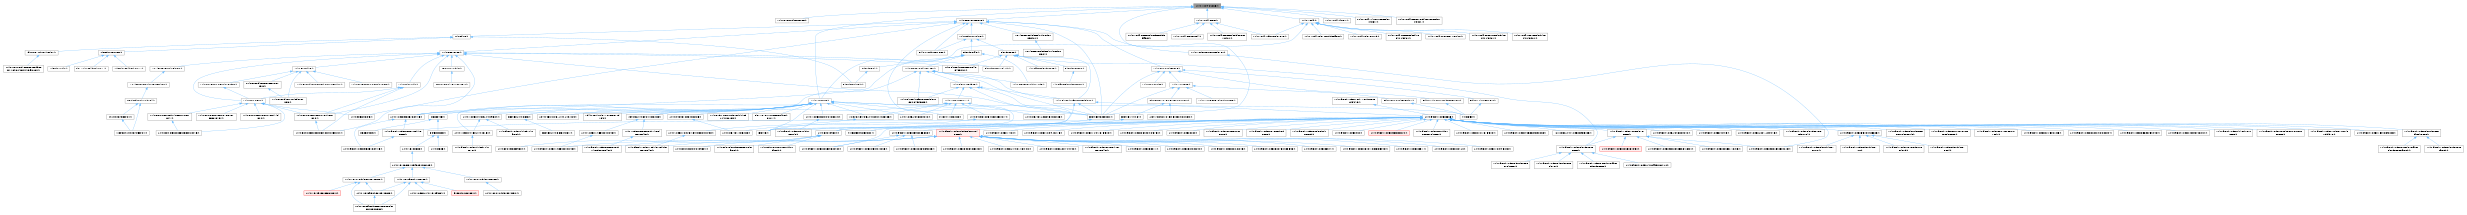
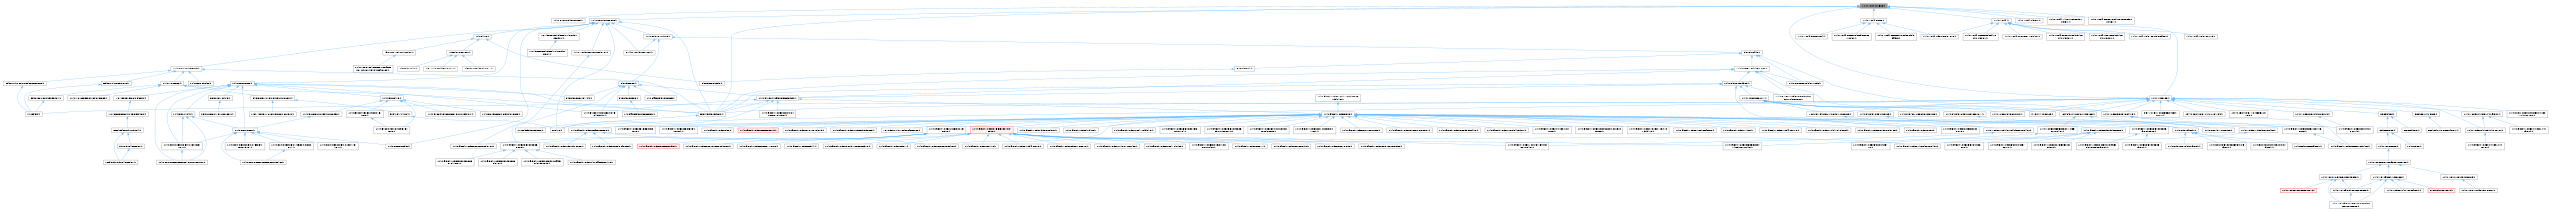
  digraph {
    node [color=grey40 fillcolor=white fontname=Helvetica fontsize=10 shape=box style=filled]
    edge [color=steelblue1 dir=back fontname=Helvetica fontsize=10 labelfontname=Helvetica labelfontsize=10 style=solid]
    n1 [color=gray40 fillcolor=grey60 fontcolor=black height=0.2 label="AnimNotifyQueue.h" width=0.4]
    n2 [height=0.2 label="AnimEventsFilterScope.h" width=0.4]
    n3 [height=0.2 label="AnimInstance.h" width=0.4]
    n4 [height=0.2 label="EngineSharedPCH.h" width=0.4]
    n5 [height=0.2 label="AnimNotify.h" width=0.4]
    n6 [height=0.2 label="AnimNotifyLibrary.h" width=0.4]
    n7 [height=0.2 label="AnimNotifyMirrorInspection\lLibrary.h" width=0.4]
    n8 [height=0.2 label="AnimNotifyState.h" width=0.4]
    n9 [height=0.2 label="AnimNotifyStateMachineInspection\lLibrary.h" width=0.4]
    n10 [height=0.2 label="AnimSequenceBase.h" width=0.4]
    n11 [height=0.2 label="AbilityTask_PlayAnimAndWait.h" width=0.4]
    n12 [height=0.2 label="AbilityTask_PlayMontageAnd\lWait.h" width=0.4]
    n13 [height=0.2 label="AnimNodeAlphaOptions.h" width=0.4]
    n14 [height=0.2 label="AnimNode_LinkedAnimGraph.h" width=0.4]
    n15 [height=0.2 label="AnimNode_LinkedAnimLayer.h" width=0.4]
    n16 [height=0.2 label="AnimNode_StateMachine.h" width=0.4]
    n17 [height=0.2 label="AnimNode_TransitionResult.h" width=0.4]
    n18 [height=0.2 label="AnimSingleNodeInstance.h" width=0.4]
    n19 [height=0.2 label="AnimSubsystem_SharedLinked\lAnimLayers.h" width=0.4]
    n20 [height=0.2 label="CachedAnimData.h" width=0.4]
    n21 [height=0.2 label="Engine.h" width=0.4]
    n22 [height=0.2 label="LiveLinkInstance.h" width=0.4]
    n23 [height=0.2 label="ModularVehicleAnimationInstance.h" width=0.4]
    n24 [height=0.2 label="PlayMoverMontageCallback\lProxy.h" width=0.4]
    n25 [height=0.2 label="TraceFilter.h" width=0.4]
    n26 [height=0.2 label="UnrealEd.h" width=0.4]
    n27 [height=0.2 label="VehicleAnimationInstance.h" width=0.4]
    n28 [height=0.2 label="UnrealEdSharedPCH.h" width=0.4]
    n29 [height=0.2 label="AnimNotify_GameplayCue.h" width=0.4]
    n30 [height=0.2 label="AnimNotify_PauseClothing\lSimulation.h" width=0.4]
    n31 [height=0.2 label="AnimNotify_PlayParticleEffect.h" width=0.4]
    n32 [height=0.2 label="AnimNotify_PlaySound.h" width=0.4]
    n33 [height=0.2 label="AnimNotify_ResetClothing\lSimulation.h" width=0.4]
    n34 [height=0.2 label="AnimNotify_ResetDynamics.h" width=0.4]
    n35 [height=0.2 label="AnimNotify_ResumeClothing\lSimulation.h" width=0.4]
    n36 [height=0.2 label="AnimNotifyState_DisableRoot\lMotion.h" width=0.4]
    n37 [height=0.2 label="AnimNotifyState_TimedParticle\lEffect.h" width=0.4]
    n38 [height=0.2 label="AnimNotifyState_Trail.h" width=0.4]
    n39 [height=0.2 label="AnimCompositeBase.h" width=0.4]
    n40 [height=0.2 label="AnimNode_SequencePlayer.h" width=0.4]
    n41 [height=0.2 label="AnimSequence.h" width=0.4]
    n42 [height=0.2 label="AnimStreamable.h" width=0.4]
    n43 [height=0.2 label="AnimationRuntime.h" width=0.4]
    n44 [height=0.2 label="BuiltInAttributeTypes.h" width=0.4]
    n45 [height=0.2 label="ITimeline.h" width=0.4]
    n46 [height=0.2 label="MovieSceneSkeletalAnimation\lSection.h" width=0.4]
    n47 [height=0.2 label="AnimGraphNode_LinkedAnim\lGraph.h" width=0.4]
    n48 [height=0.2 label="AnimGraphNode_LinkedAnim\lLayer.h" width=0.4]
    n49 [height=0.2 label="AnimGraphNode_StateMachine.h" width=0.4]
    n50 [height=0.2 label="AnimGraphNode_StateMachine\lBase.h" width=0.4]
    n51 [height=0.2 label="AnimGraphNode_Transition\lResult.h" width=0.4]
    n52 [height=0.2 label="AnimPreviewInstance.h" width=0.4]
    n53 [height=0.2 label="CachedAnimDataLibrary.h" width=0.4]
    n54 [height=0.2 label="AnimNode_ModularVehicleController.h" width=0.4]
    n55 [height=0.2 label="ObjectTrace.h" width=0.4]
    n56 [height=0.2 label="TraceFilters.h" width=0.4]
    n57 [height=0.2 label="AnimNode_StageCoachWheel\lController.h" width=0.4]
    n58 [height=0.2 label="AnimNode_WheelController.h" width=0.4]
    n59 [height=0.2 label="AnimGraphNode_ModularVehicle\lController.h" width=0.4]
    n60 [height=0.2 label="AnimNextTrace.h" width=0.4]
    n61 [height=0.2 label="AnimTrace.h" width=0.4]
    n62 [height=0.2 label="AnimNextDataInterfaceInstance.h" width=0.4]
    n63 [height=0.2 label="AnimNextGraphInstance.h" width=0.4]
    n64 [height=0.2 label="AnimNextModuleContextData.h" width=0.4]
    n65 [height=0.2 label="AnimNextModuleInstance.h" width=0.4]
    n66 [height=0.2 label="AnimNextGraphContextData.h" width=0.4]
    n67 [height=0.2 label="AnimNextGraphLatentProperties\lContextData.h" width=0.4]
    n68 [height=0.2 label="AnimNode_AnimNextGraph.h" width=0.4]
    n69 [color=red fillcolor="#FFF0F0" height=0.2 label="ExecutionContext.h" width=0.4]
    n70 [color=red fillcolor="#FFF0F0" height=0.2 label="AnimNextExecuteContext.h" width=0.4]
    n71 [height=0.2 label="AnimNextWorldSubsystem.h" width=0.4]
    n72 [height=0.2 label="AnimGraphNode_StageCoach\lWheelController.h" width=0.4]
    n73 [height=0.2 label="AnimGraphNode_WheelController.h" width=0.4]
    n74 [height=0.2 label="AnimComposite.h" width=0.4]
    n75 [height=0.2 label="AnimMontage.h" width=0.4]
    n76 [height=0.2 label="EditorAnimCompositeSegment.h" width=0.4]
    n77 [height=0.2 label="EditorAnimSegment.h" width=0.4]
    n78 [height=0.2 label="AnimGraphNode_SequencePlayer.h" width=0.4]
    n79 [height=0.2 label="AnimBlueprintPostCompile\lValidation.h" width=0.4]
    n80 [height=0.2 label="AnimCompress.h" width=0.4]
    n81 [height=0.2 label="AnimCompress_RemoveLinear\lKeys.h" width=0.4]
    n82 [height=0.2 label="AnimCompress_PerTrackCompression.h" width=0.4]
    n83 [height=0.2 label="AnimEncoding.h" width=0.4]
    n84 [height=0.2 label="AnimationUtils.h" width=0.4]
    n85 [height=0.2 label="BlendSpaceAnalysis.h" width=0.4]
    n86 [height=0.2 label="MovieSceneToolHelpers.h" width=0.4]
    n87 [height=0.2 label="PersonaModule.h" width=0.4]
    n88 [height=0.2 label="BlendProfile.h" width=0.4]
    n89 [height=0.2 label="BlendSpace.h" width=0.4]
    n90 [height=0.2 label="BlendStackTrait.h" width=0.4]
    n91 [height=0.2 label="IGroupSynchronization.h" width=0.4]
    n92 [height=0.2 label="InjectionRequest.h" width=0.4]
    n93 [height=0.2 label="MovieSceneSkeletalAnimation\lTrack.h" width=0.4]
    n94 [height=0.2 label="AnimMontageEvaluationState.h" width=0.4]
    n95 [height=0.2 label="CharacterMovementComponent.h" width=0.4]
    n96 [height=0.2 label="EditorCompositeSection.h" width=0.4]
    n97 [height=0.2 label="ArchVisCharMovementComponent.h" width=0.4]
    n98 [height=0.2 label="EngineMinimal.h" width=0.4]
    n99 [height=0.2 label="AnimCompress_BitwiseCompress\lOnly.h" width=0.4]
    n100 [height=0.2 label="AnimCompress_LeastDestructive.h" width=0.4]
    n101 [height=0.2 label="AnimCompress_RemoveEvery\lSecondKey.h" width=0.4]
    n102 [height=0.2 label="AnimCompress_RemoveTrivial\lKeys.h" width=0.4]
    n103 [height=0.2 label="AnimBoneCompressionCodec.h" width=0.4]
    n104 [height=0.2 label="AnimBoneDecompressionData.h" width=0.4]
    n105 [height=0.2 label="AnimEncoding_ConstantKey\lLerp.h" width=0.4]
    n106 [height=0.2 label="AnimEncoding_VariableKey\lLerp.h" width=0.4]
    n107 [height=0.2 label="AnimEncoding_PerTrackCompression.h" width=0.4]
    n108 [height=0.2 label="MovieSceneToolsUserSettings.h" width=0.4]
    n109 [height=0.2 label="PersonaToolMenuContext.h" width=0.4]
    n110 [height=0.2 label="TrackEditorThumbnail.h" width=0.4]
    n111 [height=0.2 label="MediaThumbnailSection.h" width=0.4]
    n112 [height=0.2 label="ThumbnailSection.h" width=0.4]
    n113 [height=0.2 label="AnimStateMachineTypes.h" width=0.4]
    n114 [height=0.2 label="AnimStateTransitionNode.h" width=0.4]
    n115 [height=0.2 label="IBlendStack.h" width=0.4]
    n116 [height=0.2 label="AnimBlueprintGeneratedClass.h" width=0.4]
    n117 [height=0.2 label="AnimGraphNode_BlendSpace\lBase.h" width=0.4]
    n118 [height=0.2 label="AimOffsetBlendSpace.h" width=0.4]
    n119 [height=0.2 label="BlendSpace1D.h" width=0.4]
    n120 [height=0.2 label="AnimClassInterface.h" width=0.4]
    n121 [height=0.2 label="IAnimBlueprintGeneratedClass\lCompiledData.h" width=0.4]
    n122 [height=0.2 label="AnimGraphNode_Base.h" width=0.4]
    n123 [height=0.2 label="AnimationGraph.h" width=0.4]
    n124 [height=0.2 label="AnimInstanceProxy.h" width=0.4]
    n125 [height=0.2 label="AnimGraphNodeAlphaOptions.h" width=0.4]
    n126 [height=0.2 label="AnimGraphNodeBinding.h" width=0.4]
    n127 [height=0.2 label="AnimGraphNode_ApplyAdditive.h" width=0.4]
    n128 [height=0.2 label="AnimGraphNode_AssetPlayer\lBase.h" width=0.4]
    n129 [height=0.2 label="AnimGraphNode_BlendBoneBy\lChannel.h" width=0.4]
    n130 [height=0.2 label="AnimGraphNode_BlendListBase.h" width=0.4]
    n131 [height=0.2 label="AnimGraphNode_BlendSpace\lGraphBase.h" width=0.4]
    n132 [height=0.2 label="AnimGraphNode_BlendSpace\lSampleResult.h" width=0.4]
    n133 [height=0.2 label="AnimGraphNode_ComponentTo\lLocalSpace.h" width=0.4]
    n134 [height=0.2 label="AnimGraphNode_CopyPoseFrom\lMesh.h" width=0.4]
    n135 [height=0.2 label="AnimGraphNode_CurveSource.h" width=0.4]
    n136 [height=0.2 label="AnimGraphNode_CustomProperty.h" width=0.4]
    n137 [height=0.2 label="AnimGraphNode_DeadBlending.h" width=0.4]
    n138 [height=0.2 label="AnimGraphNode_Inertialization.h" width=0.4]
    n139 [height=0.2 label="AnimGraphNode_LinkedInput\lPose.h" width=0.4]
    n140 [height=0.2 label="AnimGraphNode_LocalToComponent\lSpace.h" width=0.4]
    n141 [height=0.2 label="AnimGraphNode_MakeDynamic\lAdditive.h" width=0.4]
    n142 [height=0.2 label="AnimGraphNode_MeshRefPose.h" width=0.4]
    n143 [height=0.2 label="AnimGraphNode_Mirror.h" width=0.4]
    n144 [height=0.2 label="AnimGraphNode_ModifyCurve.h" width=0.4]
    n145 [height=0.2 label="AnimGraphNode_MultiWayBlend.h" width=0.4]
    n146 [height=0.2 label="AnimGraphNode_PoseSnapshot.h" width=0.4]
    n147 [height=0.2 label="AnimGraphNode_RandomPlayer.h" width=0.4]
    n148 [height=0.2 label="AnimGraphNode_RefPoseBase.h" width=0.4]
    n149 [height=0.2 label="AnimGraphNode_Root.h" width=0.4]
    n150 [height=0.2 label="AnimGraphNode_RotateRoot\lBone.h" width=0.4]
    n151 [height=0.2 label="AnimGraphNode_SaveCached\lPose.h" width=0.4]
    n152 [height=0.2 label="AnimGraphNode_ScaleChain\lLength.h" width=0.4]
    n153 [color=red fillcolor="#FFF0F0" height=0.2 label="AnimGraphNode_SkeletalControl\lBase.h" width=0.4]
    n154 [height=0.2 label="AnimGraphNode_Slot.h" width=0.4]
    n155 [color=red fillcolor="#FFF0F0" height=0.2 label="AnimGraphNode_StateResult.h" width=0.4]
    n156 [height=0.2 label="AnimGraphNode_Transition\lPoseEvaluator.h" width=0.4]
    n157 [height=0.2 label="AnimGraphNode_TwoWayBlend.h" width=0.4]
    n158 [height=0.2 label="AnimGraphNode_UseCachedPose.h" width=0.4]
    n159 [height=0.2 label="K2Node_AnimNodeReference.h" width=0.4]
    n160 [height=0.2 label="AnimGraphNode_ApplyMeshSpace\lAdditive.h" width=0.4]
    n161 [height=0.2 label="AnimGraphNode_PoseByName.h" width=0.4]
    n162 [color=red fillcolor="#FFF0F0" height=0.2 label="AnimGraphNode_PoseHandler.h" width=0.4]
    n163 [height=0.2 label="AnimGraphNode_SequenceEvaluator.h" width=0.4]
    n164 [height=0.2 label="AnimGraphNode_BlendListBy\lBool.h" width=0.4]
    n165 [height=0.2 label="AnimGraphNode_BlendListBy\lEnum.h" width=0.4]
    n166 [height=0.2 label="AnimGraphNode_BlendListBy\lInt.h" width=0.4]
    n167 [height=0.2 label="AnimGraphNode_LayeredBone\lBlend.h" width=0.4]
    n168 [height=0.2 label="AnimGraphNode_BlendSpace\lGraph.h" width=0.4]
    n169 [height=0.2 label="AnimGraphNode_RotationOffset\lBlendSpaceGraph.h" width=0.4]
    n170 [height=0.2 label="AnimGraphNode_IdentityPose.h" width=0.4]
    n171 [height=0.2 label="AnimGraphNode_LocalRefPose.h" width=0.4]
    n172 [height=0.2 label="AnimGraphNode_AnimDynamics.h" width=0.4]
    n173 [height=0.2 label="AnimGraphNode_ApplyLimits.h" width=0.4]
    n174 [height=0.2 label="AnimGraphNode_BoneDriven\lController.h" width=0.4]
    n175 [height=0.2 label="AnimGraphNode_CCDIK.h" width=0.4]
    n176 [height=0.2 label="AnimGraphNode_Constraint.h" width=0.4]
    n177 [height=0.2 label="AnimGraphNode_CopyBone.h" width=0.4]
    n178 [height=0.2 label="AnimGraphNode_CopyBoneDelta.h" width=0.4]
    n179 [height=0.2 label="AnimGraphNode_Fabrik.h" width=0.4]
    n180 [height=0.2 label="AnimGraphNode_HandIKRetargeting.h" width=0.4]
    n181 [height=0.2 label="AnimGraphNode_LegIK.h" width=0.4]
    n182 [height=0.2 label="AnimGraphNode_LookAt.h" width=0.4]
    n183 [height=0.2 label="AnimGraphNode_ModifyBone.h" width=0.4]
    n184 [height=0.2 label="AnimGraphNode_ObserveBone.h" width=0.4]
    n185 [height=0.2 label="AnimationBlendSpaceSample\lGraph.h" width=0.4]
    n186 [height=0.2 label="AnimationCustomTransition\lGraph.h" width=0.4]
    n187 [height=0.2 label="AnimationStateGraph.h" width=0.4]
    n188 [height=0.2 label="AnimationTransitionGraph.h" width=0.4]
    n189 [height=0.2 label="AnimGraphNode_AimOffsetLookAt.h" width=0.4]
    n190 [height=0.2 label="AnimGraphNode_BlendSpace\lEvaluator.h" width=0.4]
    n191 [height=0.2 label="AnimGraphNode_BlendSpace\lPlayer.h" width=0.4]
    n192 [height=0.2 label="AnimGraphNode_RotationOffset\lBlendSpace.h" width=0.4]
    n193 [height=0.2 label="AnimPreviewAttacheInstance.h" width=0.4]
    n194 [height=0.2 label="AnimSingleNodeInstanceProxy.h" width=0.4]
    n195 [height=0.2 label="AimOffsetBlendSpace1D.h" width=0.4]
    n196 [height=0.2 label="AnimNextNativeDataInterface\l_SynchronizeUsingGroups.h" width=0.4]
    n197 [height=0.2 label="InjectionCallbackProxy.h" width=0.4]
    n198 [height=0.2 label="InjectionUtils.h" width=0.4]
    n199 [height=0.2 label="PlayAnimCallbackProxy.h" width=0.4]
    n1 -> n2
    n1 -> n3
    n1 -> n4
    n1 -> n5
    n1 -> n6
    n1 -> n7
    n1 -> n8
    n1 -> n9
    n1 -> n10
    n3 -> n4
    n3 -> n11
    n3 -> n12
    n3 -> n13
    n3 -> n14
    n3 -> n15
    n3 -> n16
    n3 -> n17
-   n3 -> n18
    n3 -> n19
    n3 -> n20
    n3 -> n21
    n3 -> n22
    n3 -> n23
    n3 -> n24
    n3 -> n25
    n3 -> n26
    n3 -> n27
    n4 -> n28
    n5 -> n3
    n5 -> n29
    n5 -> n30
    n5 -> n31
    n5 -> n32
    n5 -> n33
    n5 -> n34
    n5 -> n35
    n8 -> n29
    n8 -> n36
    n8 -> n37
    n8 -> n38
    n10 -> n4
    n10 -> n21
    n10 -> n39
    n10 -> n40
    n10 -> n41
    n10 -> n42
    n10 -> n43
    n10 -> n44
    n10 -> n45
    n10 -> n46
    n14 -> n15
    n14 -> n47
    n15 -> n48
    n16 -> n49
    n16 -> n50
    n17 -> n51
    n18 -> n52
    n20 -> n53
    n23 -> n54
    n25 -> n55
    n25 -> n56
    n27 -> n57
    n27 -> n58
    n39 -> n4
    n39 -> n74
    n39 -> n75
    n39 -> n76
    n39 -> n77
    n40 -> n78
    n41 -> n4
    n41 -> n79
    n41 -> n80
    n41 -> n81
    n41 -> n82
    n41 -> n83
    n41 -> n84
    n41 -> n85
    n41 -> n86
    n41 -> n87
    n43 -> n44
    n43 -> n88
    n43 -> n89
    n45 -> n90
    n45 -> n91
    n45 -> n92
    n46 -> n93
    n50 -> n49
    n54 -> n59
    n55 -> n60
    n55 -> n61
    n57 -> n72
    n58 -> n73
    n60 -> n62
    n62 -> n63
    n62 -> n64
    n62 -> n65
    n63 -> n66
    n63 -> n67
    n63 -> n68
    n63 -> n69
    n64 -> n66
    n64 -> n67
    n64 -> n70
    n65 -> n71
    n66 -> n67
    n75 -> n4
    n75 -> n94
    n75 -> n95
    n75 -> n96
    n76 -> n26
    n77 -> n26
    n80 -> n42
    n80 -> n81
    n80 -> n99
    n80 -> n100
    n80 -> n101
    n80 -> n102
    n81 -> n82
    n83 -> n103
    n83 -> n104
    n83 -> n105
    n83 -> n106
    n83 -> n107
    n84 -> n80
    n84 -> n81
    n84 -> n82
    n86 -> n108
    n87 -> n109
    n88 -> n16
    n88 -> n113
    n88 -> n114
    n88 -> n115
    n89 -> n79
    n89 -> n85
    n89 -> n116
    n89 -> n117
    n89 -> n118
    n89 -> n119
    n91 -> n196
    n92 -> n197
    n92 -> n198
    n92 -> n199
    n95 -> n97
    n95 -> n98
    n96 -> n26
    n98 -> n21
    n99 -> n100
    n103 -> n80
    n105 -> n106
    n108 -> n110
    n110 -> n111
    n110 -> n112
    n112 -> n111
    n113 -> n4
    n113 -> n16
    n113 -> n114
    n113 -> n116
    n113 -> n120
    n113 -> n121
    n115 -> n90
    n116 -> n4
    n116 -> n21
+   n116 -> n79
    n116 -> n122
    n117 -> n189
    n117 -> n190
    n117 -> n191
    n117 -> n192
    n119 -> n195
    n120 -> n4
    n120 -> n116
    n120 -> n121
    n120 -> n123
    n120 -> n124
    n122 -> n50
    n122 -> n51
    n122 -> n123
    n122 -> n125
    n122 -> n126
    n122 -> n127
    n122 -> n128
    n122 -> n129
    n122 -> n130
    n122 -> n131
    n122 -> n132
    n122 -> n133
    n122 -> n134
    n122 -> n135
    n122 -> n136
    n122 -> n137
    n122 -> n138
    n122 -> n139
    n122 -> n140
    n122 -> n141
    n122 -> n142
    n122 -> n143
    n122 -> n144
    n122 -> n145
    n122 -> n146
    n122 -> n147
    n122 -> n148
    n122 -> n149
    n122 -> n150
    n122 -> n151
    n122 -> n152
    n122 -> n153
    n122 -> n154
    n122 -> n155
-   n122 -> n156
+   n116 -> n156
    n122 -> n157
    n122 -> n158
    n122 -> n159
    n123 -> n185
    n123 -> n186
    n123 -> n187
    n123 -> n188
    n124 -> n13
    n124 -> n22
    n124 -> n23
    n124 -> n27
    n124 -> n193
    n124 -> n194
    n128 -> n78
    n128 -> n117
    n128 -> n161
    n128 -> n162
    n128 -> n163
    n130 -> n164
    n130 -> n165
    n130 -> n166
    n130 -> n167
    n131 -> n168
    n131 -> n169
    n148 -> n146
    n148 -> n170
    n148 -> n171
    n153 -> n59
    n153 -> n72
    n153 -> n73
    n153 -> n172
    n153 -> n173
    n153 -> n174
    n153 -> n175
    n153 -> n176
    n153 -> n177
    n153 -> n178
    n153 -> n179
    n153 -> n180
    n153 -> n181
    n153 -> n182
    n153 -> n183
    n153 -> n184
    n160 -> n122
    n194 -> n52
  }
